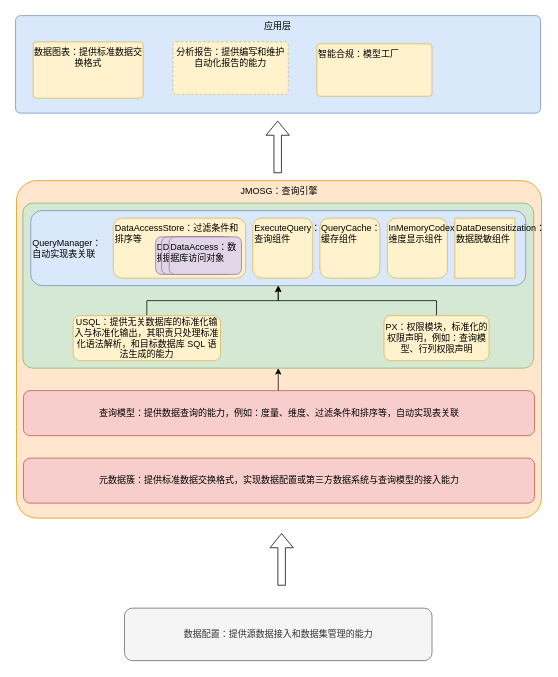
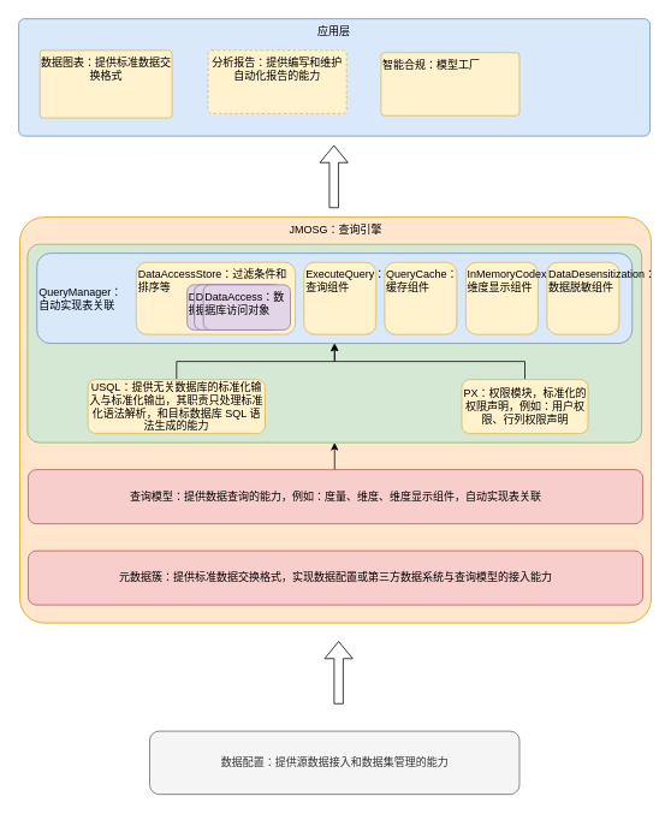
  <mxCell id="0" />
  <mxCell id="1" parent="0" />
  <mxCell id="2" value="应用层" style="rounded=1;whiteSpace=wrap;html=1;align=center;fillColor=#dae8fc;strokeColor=#6c8ebf;arcSize=5;verticalAlign=top;" parent="1" vertex="1"><mxGeometry x="20.25" y="20" width="700" height="130" as="geometry" /></mxCell>
  <mxCell id="3" value="数据配置：提供源数据接入和数据集管理的能力" style="rounded=1;whiteSpace=wrap;html=1;fillColor=#f5f5f5;strokeColor=#666666;fontColor=#333333;" parent="1" vertex="1"><mxGeometry x="165.5" y="810" width="410" height="70" as="geometry" /></mxCell>
  <mxCell id="4" value="JMOSG：查询引擎" style="rounded=1;whiteSpace=wrap;html=1;verticalAlign=top;arcSize=6;fillColor=#ffe6cc;strokeColor=#d79b00;" parent="1" vertex="1"><mxGeometry x="21.5" y="240" width="700" height="450" as="geometry" /></mxCell>
  <mxCell id="5" value="" style="shape=flexArrow;endArrow=classic;html=1;" parent="1" edge="1"><mxGeometry width="50" height="50" relative="1" as="geometry"><mxPoint x="375" y="780" as="sourcePoint" /><mxPoint x="375" y="710" as="targetPoint" /></mxGeometry></mxCell>
  <mxCell id="6" value="数据图表：提供标准数据交换格式" style="rounded=1;whiteSpace=wrap;html=1;align=center;fillColor=#fff2cc;strokeColor=#d6b656;arcSize=5;verticalAlign=top;" parent="1" vertex="1"><mxGeometry x="43.75" y="55" width="146.5" height="75" as="geometry" /></mxCell>
  <mxCell id="7" value="" style="rounded=1;whiteSpace=wrap;html=1;align=center;arcSize=6;fillColor=#d5e8d4;strokeColor=#82b366;" parent="1" vertex="1"><mxGeometry x="30" y="270" width="681" height="220" as="geometry" /></mxCell>
  <mxCell id="8" value="QueryManager：&lt;br&gt;自动实现表关联" style="rounded=1;whiteSpace=wrap;html=1;align=left;fillColor=#dae8fc;strokeColor=#6c8ebf;" parent="1" vertex="1"><mxGeometry x="40.5" y="280" width="660" height="100" as="geometry" /></mxCell>
  <mxCell id="9" style="edgeStyle=orthogonalEdgeStyle;rounded=0;orthogonalLoop=1;jettySize=auto;html=1;exitX=0.5;exitY=0;exitDx=0;exitDy=0;entryX=0.5;entryY=1;entryDx=0;entryDy=0;" parent="1" source="10" target="8" edge="1"><mxGeometry relative="1" as="geometry" /></mxCell>
  <mxCell id="10" value="USQL：提供无关数据库的标准化输入与标准化输出，其职责只处理标准化语法解析，和目标数据库 SQL 语法生成的能力" style="rounded=1;whiteSpace=wrap;html=1;fillColor=#fff2cc;strokeColor=#d6b656;" parent="1" vertex="1"><mxGeometry x="97" y="420" width="196.5" height="60" as="geometry" /></mxCell>
  <mxCell id="11" style="edgeStyle=orthogonalEdgeStyle;rounded=0;orthogonalLoop=1;jettySize=auto;html=1;exitX=0.5;exitY=0;exitDx=0;exitDy=0;entryX=0.5;entryY=1;entryDx=0;entryDy=0;" parent="1" source="12" target="8" edge="1"><mxGeometry relative="1" as="geometry"><mxPoint x="220.5" y="360" as="targetPoint" /></mxGeometry></mxCell>
- <mxCell id="12" value="PX：权限模块，标准化的权限声明，例如：查询模型、行列权限声明" style="rounded=1;whiteSpace=wrap;html=1;fillColor=#fff2cc;strokeColor=#d6b656;" parent="1" vertex="1"><mxGeometry x="511.5" y="420" width="140" height="60" as="geometry" /></mxCell>
+ <mxCell id="12" value="PX：权限模块，标准化的权限声明，例如：用户权限、行列权限声明" style="rounded=1;whiteSpace=wrap;html=1;fillColor=#fff2cc;strokeColor=#d6b656;" parent="1" vertex="1"><mxGeometry x="511.5" y="420" width="140" height="60" as="geometry" /></mxCell>
  <mxCell id="13" value="DataAccessStore：过滤条件和排序等" style="rounded=1;whiteSpace=wrap;html=1;align=left;fillColor=#fff2cc;strokeColor=#d6b656;labelPosition=center;verticalLabelPosition=middle;verticalAlign=top;" parent="1" vertex="1"><mxGeometry x="150.5" y="290" width="176.5" height="80" as="geometry" /></mxCell>
  <mxCell id="14" value="InMemoryCodex：维度显示组件" style="rounded=1;whiteSpace=wrap;html=1;align=left;fillColor=#fff2cc;strokeColor=#d6b656;verticalAlign=top;" parent="1" vertex="1"><mxGeometry x="516" y="290" width="80" height="80" as="geometry" /></mxCell>
- <mxCell id="15" value="DataDesensitization：数据脱敏组件" style="whiteSpace=wrap;html=1;align=left;fillColor=#fff2cc;strokeColor=#d6b656;verticalAlign=top;rounded=0;" parent="1" vertex="1"><mxGeometry x="606" y="290" width="80" height="80" as="geometry" /></mxCell>
+ <mxCell id="15" value="DataDesensitization：数据脱敏组件" style="rounded=1;whiteSpace=wrap;html=1;align=left;fillColor=#fff2cc;strokeColor=#d6b656;verticalAlign=top;" parent="1" vertex="1"><mxGeometry x="606" y="290" width="80" height="80" as="geometry" /></mxCell>
  <mxCell id="16" value="元数据簇：提供标准数据交换格式，实现数据配置或第三方数据系统与查询模型的接入能力" style="rounded=1;whiteSpace=wrap;html=1;align=center;fillColor=#f8cecc;strokeColor=#b85450;" parent="1" vertex="1"><mxGeometry x="30.75" y="610" width="681.5" height="60" as="geometry" /></mxCell>
  <mxCell id="17" style="edgeStyle=orthogonalEdgeStyle;rounded=0;orthogonalLoop=1;jettySize=auto;html=1;exitX=0.5;exitY=0;exitDx=0;exitDy=0;entryX=0.5;entryY=1;entryDx=0;entryDy=0;" parent="1" source="18" target="7" edge="1"><mxGeometry relative="1" as="geometry" /></mxCell>
- <mxCell id="18" value="查询模型：提供数据查询的能力，例如：度量、维度、过滤条件和排序等，自动实现表关联" style="rounded=1;whiteSpace=wrap;html=1;align=center;fillColor=#f8cecc;strokeColor=#b85450;" parent="1" vertex="1"><mxGeometry x="30.75" y="520" width="681.5" height="60" as="geometry" /></mxCell>
+ <mxCell id="18" value="查询模型：提供数据查询的能力，例如：度量、维度、维度显示组件，自动实现表关联" style="rounded=1;whiteSpace=wrap;html=1;align=center;fillColor=#f8cecc;strokeColor=#b85450;" parent="1" vertex="1"><mxGeometry x="30.75" y="520" width="681.5" height="60" as="geometry" /></mxCell>
  <mxCell id="19" value="分析报告：提供编写和维护自动化报告的能力" style="rounded=1;whiteSpace=wrap;html=1;align=center;fillColor=#fff2cc;strokeColor=#d6b656;arcSize=6;verticalAlign=top;dashed=1;" parent="1" vertex="1"><mxGeometry x="230.25" y="55" width="153.5" height="70" as="geometry" /></mxCell>
  <mxCell id="20" value="" style="shape=flexArrow;endArrow=classic;html=1;" parent="1" edge="1"><mxGeometry width="50" height="50" relative="1" as="geometry"><mxPoint x="369.75" y="230" as="sourcePoint" /><mxPoint x="369.75" y="160" as="targetPoint" /></mxGeometry></mxCell>
  <mxCell id="21" value="DataAccess：数据库访问对象" style="rounded=1;whiteSpace=wrap;html=1;align=left;fillColor=#e1d5e7;strokeColor=#9673a6;labelPosition=center;verticalLabelPosition=middle;verticalAlign=top;" parent="1" vertex="1"><mxGeometry x="207" y="315" width="96.5" height="50" as="geometry" /></mxCell>
  <mxCell id="22" value="QueryCache：缓存组件" style="rounded=1;whiteSpace=wrap;html=1;align=left;fillColor=#fff2cc;strokeColor=#d6b656;verticalAlign=top;" parent="1" vertex="1"><mxGeometry x="426" y="290" width="80" height="80" as="geometry" /></mxCell>
  <mxCell id="23" value="智能合规：模型工厂" style="rounded=1;whiteSpace=wrap;html=1;align=left;fillColor=#fff2cc;strokeColor=#d6b656;arcSize=6;verticalAlign=top;" parent="1" vertex="1"><mxGeometry x="422" y="57.5" width="153.5" height="70" as="geometry" /></mxCell>
  <mxCell id="24" value="DataAccess：数据库访问对象" style="rounded=1;whiteSpace=wrap;html=1;align=left;fillColor=#e1d5e7;strokeColor=#9673a6;labelPosition=center;verticalLabelPosition=middle;verticalAlign=top;" parent="1" vertex="1"><mxGeometry x="215" y="315" width="96.5" height="50" as="geometry" /></mxCell>
  <mxCell id="25" value="DataAccess：数据库访问对象" style="rounded=1;whiteSpace=wrap;html=1;align=left;fillColor=#e1d5e7;strokeColor=#9673a6;labelPosition=center;verticalLabelPosition=middle;verticalAlign=top;" parent="1" vertex="1"><mxGeometry x="225" y="315" width="96.5" height="50" as="geometry" /></mxCell>
  <mxCell id="26" value="ExecuteQuery：查询组件" style="rounded=1;whiteSpace=wrap;html=1;align=left;fillColor=#fff2cc;strokeColor=#d6b656;verticalAlign=top;" parent="1" vertex="1"><mxGeometry x="336.5" y="290" width="80" height="80" as="geometry" /></mxCell>
